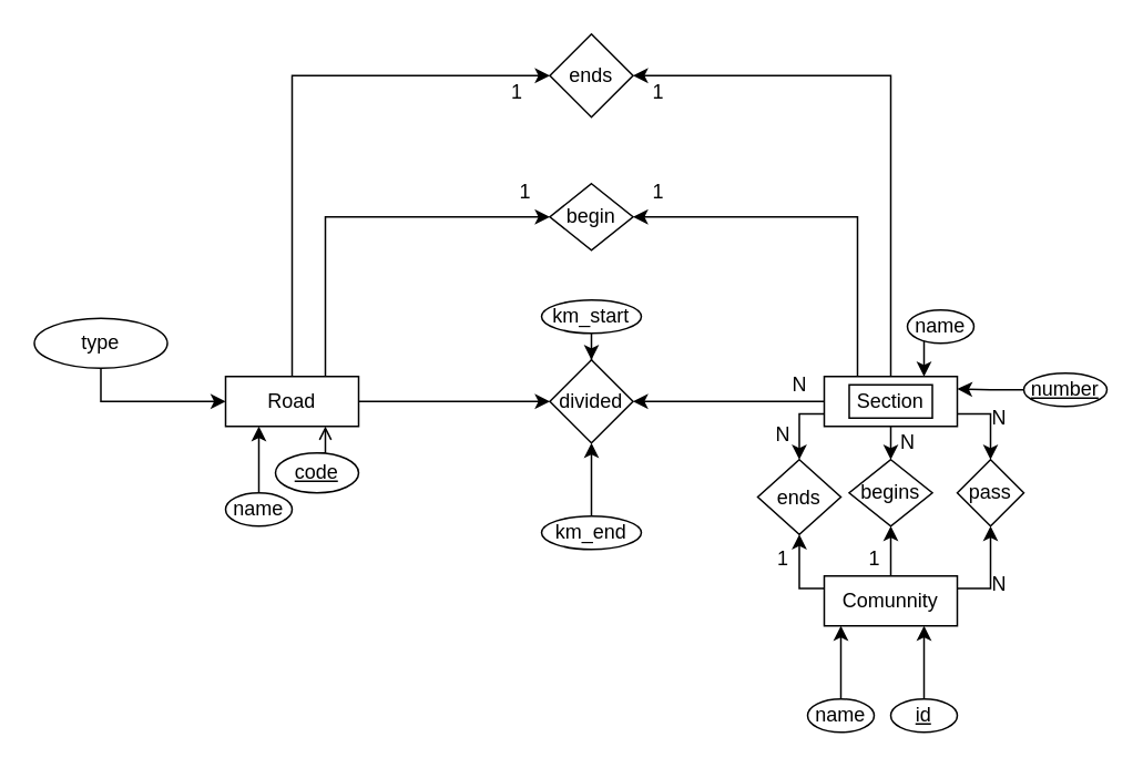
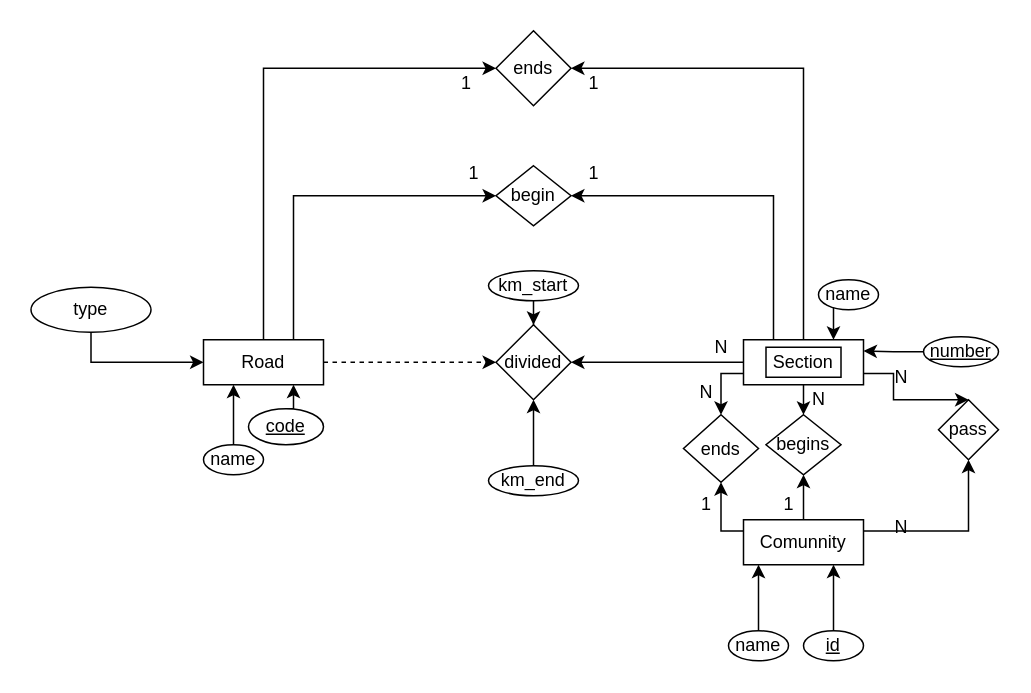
  <mxCell id="0" />
  <mxCell id="1" parent="0" />
  <mxCell id="2" style="edgeStyle=orthogonalEdgeStyle;rounded=0;orthogonalLoop=1;jettySize=auto;html=1;exitX=0.5;exitY=1;exitDx=0;exitDy=0;entryX=0;entryY=0.5;entryDx=0;entryDy=0;" edge="1" parent="1" source="7" target="6"><mxGeometry relative="1" as="geometry" /></mxCell>
- <mxCell id="3" style="edgeStyle=orthogonalEdgeStyle;rounded=0;orthogonalLoop=1;jettySize=auto;html=1;exitX=1;exitY=0.5;exitDx=0;exitDy=0;entryX=0;entryY=0.5;entryDx=0;entryDy=0;" edge="1" parent="1" source="6" target="14"><mxGeometry relative="1" as="geometry" /></mxCell>
+ <mxCell id="3" style="edgeStyle=orthogonalEdgeStyle;rounded=0;orthogonalLoop=1;jettySize=auto;html=1;exitX=1;exitY=0.5;exitDx=0;exitDy=0;entryX=0;entryY=0.5;entryDx=0;entryDy=0;dashed=1;" edge="1" parent="1" source="6" target="14"><mxGeometry relative="1" as="geometry" /></mxCell>
  <mxCell id="4" style="edgeStyle=orthogonalEdgeStyle;rounded=0;orthogonalLoop=1;jettySize=auto;html=1;exitX=0.75;exitY=0;exitDx=0;exitDy=0;entryX=0;entryY=0.5;entryDx=0;entryDy=0;" edge="1" parent="1" source="6" target="34"><mxGeometry relative="1" as="geometry" /></mxCell>
  <mxCell id="5" style="edgeStyle=orthogonalEdgeStyle;rounded=0;orthogonalLoop=1;jettySize=auto;html=1;exitX=0.5;exitY=0;exitDx=0;exitDy=0;entryX=0;entryY=0.5;entryDx=0;entryDy=0;" edge="1" parent="1" source="6" target="36"><mxGeometry relative="1" as="geometry" /></mxCell>
  <mxCell id="6" value="Road" style="whiteSpace=wrap;html=1;" vertex="1" parent="1"><mxGeometry x="135" y="226" width="80" height="30" as="geometry" /></mxCell>
  <mxCell id="7" value="type" style="ellipse;whiteSpace=wrap;html=1;" vertex="1" parent="1"><mxGeometry x="20" y="191" width="80" height="30" as="geometry" /></mxCell>
  <mxCell id="8" style="edgeStyle=orthogonalEdgeStyle;rounded=0;orthogonalLoop=1;jettySize=auto;html=1;exitX=0;exitY=0.5;exitDx=0;exitDy=0;entryX=1;entryY=0.5;entryDx=0;entryDy=0;" edge="1" parent="1" source="11" target="14"><mxGeometry relative="1" as="geometry" /></mxCell>
  <mxCell id="9" style="edgeStyle=orthogonalEdgeStyle;rounded=0;orthogonalLoop=1;jettySize=auto;html=1;exitX=0.5;exitY=1;exitDx=0;exitDy=0;entryX=0.5;entryY=0;entryDx=0;entryDy=0;" edge="1" parent="1" source="11" target="25"><mxGeometry relative="1" as="geometry" /></mxCell>
  <mxCell id="10" style="edgeStyle=orthogonalEdgeStyle;rounded=0;orthogonalLoop=1;jettySize=auto;html=1;exitX=0;exitY=0.75;exitDx=0;exitDy=0;entryX=0.5;entryY=0;entryDx=0;entryDy=0;" edge="1" parent="1" source="11" target="26"><mxGeometry relative="1" as="geometry" /></mxCell>
  <mxCell id="11" value="section" style="whiteSpace=wrap;html=1;" vertex="1" parent="1"><mxGeometry x="495" y="226" width="80" height="30" as="geometry" /></mxCell>
  <mxCell id="12" style="edgeStyle=orthogonalEdgeStyle;rounded=0;orthogonalLoop=1;jettySize=auto;html=1;entryX=0.5;entryY=0;entryDx=0;entryDy=0;" edge="1" parent="1" source="31" target="14"><mxGeometry relative="1" as="geometry" /></mxCell>
  <mxCell id="13" style="edgeStyle=orthogonalEdgeStyle;rounded=0;orthogonalLoop=1;jettySize=auto;html=1;exitX=0.5;exitY=0;exitDx=0;exitDy=0;entryX=0.5;entryY=1;entryDx=0;entryDy=0;" edge="1" parent="1" source="32" target="14"><mxGeometry relative="1" as="geometry" /></mxCell>
  <mxCell id="14" value="divided" style="rhombus;whiteSpace=wrap;html=1;" vertex="1" parent="1"><mxGeometry x="330" y="216" width="50" height="50" as="geometry" /></mxCell>
  <mxCell id="15" value="Section" style="whiteSpace=wrap;html=1;" vertex="1" parent="1"><mxGeometry x="510" y="231" width="50" height="20" as="geometry" /></mxCell>
  <mxCell id="16" value="N" style="text;html=1;align=center;verticalAlign=middle;resizable=0;points=[];autosize=1;strokeColor=none;fillColor=none;" vertex="1" parent="1"><mxGeometry x="465" y="216" width="30" height="30" as="geometry" /></mxCell>
  <mxCell id="17" style="edgeStyle=orthogonalEdgeStyle;rounded=0;orthogonalLoop=1;jettySize=auto;html=1;exitX=0;exitY=0.25;exitDx=0;exitDy=0;entryX=0.5;entryY=1;entryDx=0;entryDy=0;" edge="1" parent="1" source="18" target="26"><mxGeometry relative="1" as="geometry" /></mxCell>
  <mxCell id="18" value="Comunnity" style="whiteSpace=wrap;html=1;" vertex="1" parent="1"><mxGeometry x="495" y="346" width="80" height="30" as="geometry" /></mxCell>
  <mxCell id="19" style="edgeStyle=orthogonalEdgeStyle;rounded=0;orthogonalLoop=1;jettySize=auto;html=1;exitX=1;exitY=0.75;exitDx=0;exitDy=0;entryX=0.5;entryY=0;entryDx=0;entryDy=0;" edge="1" parent="1" source="11" target="21"><mxGeometry relative="1" as="geometry"><Array as="points"><mxPoint x="595" y="249" /></Array></mxGeometry></mxCell>
  <mxCell id="20" style="edgeStyle=orthogonalEdgeStyle;rounded=0;orthogonalLoop=1;jettySize=auto;html=1;exitX=1;exitY=0.25;exitDx=0;exitDy=0;entryX=0.5;entryY=1;entryDx=0;entryDy=0;" edge="1" parent="1" source="18" target="21"><mxGeometry relative="1" as="geometry" /></mxCell>
- <mxCell id="21" value="pass" style="rhombus;whiteSpace=wrap;html=1;" vertex="1" parent="1"><mxGeometry x="575" y="276" width="40" height="40" as="geometry" /></mxCell>
+ <mxCell id="21" value="pass" style="rhombus;whiteSpace=wrap;html=1;" vertex="1" parent="1"><mxGeometry x="625" y="266" width="40" height="40" as="geometry" /></mxCell>
  <mxCell id="22" value="N" style="text;html=1;align=center;verticalAlign=middle;resizable=0;points=[];autosize=1;strokeColor=none;fillColor=none;" vertex="1" parent="1"><mxGeometry x="585" y="236" width="30" height="30" as="geometry" /></mxCell>
  <mxCell id="23" value="N" style="text;html=1;align=center;verticalAlign=middle;resizable=0;points=[];autosize=1;strokeColor=none;fillColor=none;" vertex="1" parent="1"><mxGeometry x="585" y="336" width="30" height="30" as="geometry" /></mxCell>
  <mxCell id="24" style="edgeStyle=orthogonalEdgeStyle;rounded=0;orthogonalLoop=1;jettySize=auto;html=1;exitX=0.5;exitY=0;exitDx=0;exitDy=0;entryX=0.5;entryY=1;entryDx=0;entryDy=0;" edge="1" parent="1" source="18" target="25"><mxGeometry relative="1" as="geometry" /></mxCell>
  <mxCell id="25" value="begins" style="rhombus;whiteSpace=wrap;html=1;" vertex="1" parent="1"><mxGeometry x="510" y="276" width="50" height="40" as="geometry" /></mxCell>
  <mxCell id="26" value="ends" style="rhombus;whiteSpace=wrap;html=1;" vertex="1" parent="1"><mxGeometry x="455" y="276" width="50" height="45" as="geometry" /></mxCell>
  <mxCell id="27" value="N" style="text;html=1;align=center;verticalAlign=middle;resizable=0;points=[];autosize=1;strokeColor=none;fillColor=none;" vertex="1" parent="1"><mxGeometry x="530" y="251" width="30" height="30" as="geometry" /></mxCell>
  <mxCell id="28" value="N" style="text;html=1;align=center;verticalAlign=middle;resizable=0;points=[];autosize=1;strokeColor=none;fillColor=none;" vertex="1" parent="1"><mxGeometry x="455" y="246" width="30" height="30" as="geometry" /></mxCell>
  <mxCell id="29" value="1" style="text;html=1;align=center;verticalAlign=middle;resizable=0;points=[];autosize=1;strokeColor=none;fillColor=none;" vertex="1" parent="1"><mxGeometry x="510" y="321" width="30" height="30" as="geometry" /></mxCell>
  <mxCell id="30" value="1" style="text;html=1;align=center;verticalAlign=middle;resizable=0;points=[];autosize=1;strokeColor=none;fillColor=none;" vertex="1" parent="1"><mxGeometry x="455" y="321" width="30" height="30" as="geometry" /></mxCell>
  <mxCell id="31" value="km_start" style="ellipse;whiteSpace=wrap;html=1;" vertex="1" parent="1"><mxGeometry x="325" y="180" width="60" height="20" as="geometry" /></mxCell>
  <mxCell id="32" value="km_end" style="ellipse;whiteSpace=wrap;html=1;" vertex="1" parent="1"><mxGeometry x="325" y="310" width="60" height="20" as="geometry" /></mxCell>
  <mxCell id="33" style="edgeStyle=orthogonalEdgeStyle;rounded=0;orthogonalLoop=1;jettySize=auto;html=1;exitX=0.25;exitY=0;exitDx=0;exitDy=0;entryX=1;entryY=0.5;entryDx=0;entryDy=0;" edge="1" parent="1" source="11" target="34"><mxGeometry relative="1" as="geometry" /></mxCell>
  <mxCell id="34" value="begin" style="rhombus;whiteSpace=wrap;html=1;" vertex="1" parent="1"><mxGeometry x="330" y="110" width="50" height="40" as="geometry" /></mxCell>
  <mxCell id="35" style="edgeStyle=orthogonalEdgeStyle;rounded=0;orthogonalLoop=1;jettySize=auto;html=1;exitX=0.5;exitY=0;exitDx=0;exitDy=0;entryX=1;entryY=0.5;entryDx=0;entryDy=0;" edge="1" parent="1" source="11" target="36"><mxGeometry relative="1" as="geometry" /></mxCell>
  <mxCell id="36" value="ends" style="rhombus;whiteSpace=wrap;html=1;" vertex="1" parent="1"><mxGeometry x="330" y="20" width="50" height="50" as="geometry" /></mxCell>
  <mxCell id="37" value="1" style="text;html=1;align=center;verticalAlign=middle;resizable=0;points=[];autosize=1;strokeColor=none;fillColor=none;" vertex="1" parent="1"><mxGeometry x="380" y="40" width="30" height="30" as="geometry" /></mxCell>
  <mxCell id="38" value="1" style="text;html=1;align=center;verticalAlign=middle;resizable=0;points=[];autosize=1;strokeColor=none;fillColor=none;" vertex="1" parent="1"><mxGeometry x="295" y="40" width="30" height="30" as="geometry" /></mxCell>
  <mxCell id="39" value="1" style="text;html=1;align=center;verticalAlign=middle;resizable=0;points=[];autosize=1;strokeColor=none;fillColor=none;" vertex="1" parent="1"><mxGeometry x="380" y="100" width="30" height="30" as="geometry" /></mxCell>
  <mxCell id="40" value="1" style="text;html=1;align=center;verticalAlign=middle;resizable=0;points=[];autosize=1;strokeColor=none;fillColor=none;" vertex="1" parent="1"><mxGeometry x="300" y="100" width="30" height="30" as="geometry" /></mxCell>
  <mxCell id="41" style="edgeStyle=orthogonalEdgeStyle;rounded=0;orthogonalLoop=1;jettySize=auto;html=1;exitX=0.5;exitY=0;exitDx=0;exitDy=0;entryX=0.25;entryY=1;entryDx=0;entryDy=0;" edge="1" parent="1" source="42" target="6"><mxGeometry relative="1" as="geometry" /></mxCell>
  <mxCell id="42" value="name" style="ellipse;whiteSpace=wrap;html=1;" vertex="1" parent="1"><mxGeometry x="135" y="296" width="40" height="20" as="geometry" /></mxCell>
- <mxCell id="43" style="edgeStyle=orthogonalEdgeStyle;rounded=0;orthogonalLoop=1;jettySize=auto;html=1;exitX=0.5;exitY=0;exitDx=0;exitDy=0;entryX=0.75;entryY=1;entryDx=0;entryDy=0;endArrow=open;" edge="1" parent="1" source="44" target="6"><mxGeometry relative="1" as="geometry" /></mxCell>
+ <mxCell id="43" style="edgeStyle=orthogonalEdgeStyle;rounded=0;orthogonalLoop=1;jettySize=auto;html=1;exitX=0.5;exitY=0;exitDx=0;exitDy=0;entryX=0.75;entryY=1;entryDx=0;entryDy=0;" edge="1" parent="1" source="44" target="6"><mxGeometry relative="1" as="geometry" /></mxCell>
  <mxCell id="44" value="&lt;u&gt;code&lt;/u&gt;" style="ellipse;whiteSpace=wrap;html=1;" vertex="1" parent="1"><mxGeometry x="165" y="272" width="50" height="24" as="geometry" /></mxCell>
  <mxCell id="45" style="edgeStyle=orthogonalEdgeStyle;rounded=0;orthogonalLoop=1;jettySize=auto;html=1;exitX=0.5;exitY=0;exitDx=0;exitDy=0;entryX=0.125;entryY=1;entryDx=0;entryDy=0;entryPerimeter=0;" edge="1" parent="1" source="46" target="18"><mxGeometry relative="1" as="geometry" /></mxCell>
  <mxCell id="46" value="name" style="ellipse;whiteSpace=wrap;html=1;" vertex="1" parent="1"><mxGeometry x="485" y="420" width="40" height="20" as="geometry" /></mxCell>
  <mxCell id="47" style="edgeStyle=orthogonalEdgeStyle;rounded=0;orthogonalLoop=1;jettySize=auto;html=1;exitX=0.5;exitY=0;exitDx=0;exitDy=0;entryX=0.75;entryY=1;entryDx=0;entryDy=0;" edge="1" parent="1" source="48" target="18"><mxGeometry relative="1" as="geometry" /></mxCell>
  <mxCell id="48" value="&lt;u&gt;id&lt;/u&gt;" style="ellipse;whiteSpace=wrap;html=1;" vertex="1" parent="1"><mxGeometry x="535" y="420" width="40" height="20" as="geometry" /></mxCell>
  <mxCell id="49" style="edgeStyle=orthogonalEdgeStyle;rounded=0;orthogonalLoop=1;jettySize=auto;html=1;exitX=0;exitY=1;exitDx=0;exitDy=0;entryX=0.75;entryY=0;entryDx=0;entryDy=0;" edge="1" parent="1" source="50" target="11"><mxGeometry relative="1" as="geometry" /></mxCell>
  <mxCell id="50" value="name" style="ellipse;whiteSpace=wrap;html=1;" vertex="1" parent="1"><mxGeometry x="545" y="186" width="40" height="20" as="geometry" /></mxCell>
  <mxCell id="51" style="edgeStyle=orthogonalEdgeStyle;rounded=0;orthogonalLoop=1;jettySize=auto;html=1;exitX=0;exitY=0.5;exitDx=0;exitDy=0;entryX=1;entryY=0.25;entryDx=0;entryDy=0;" edge="1" parent="1" source="52" target="11"><mxGeometry relative="1" as="geometry" /></mxCell>
  <mxCell id="52" value="&lt;u&gt;number&lt;/u&gt;" style="ellipse;whiteSpace=wrap;html=1;" vertex="1" parent="1"><mxGeometry x="615" y="224" width="50" height="20" as="geometry" /></mxCell>
